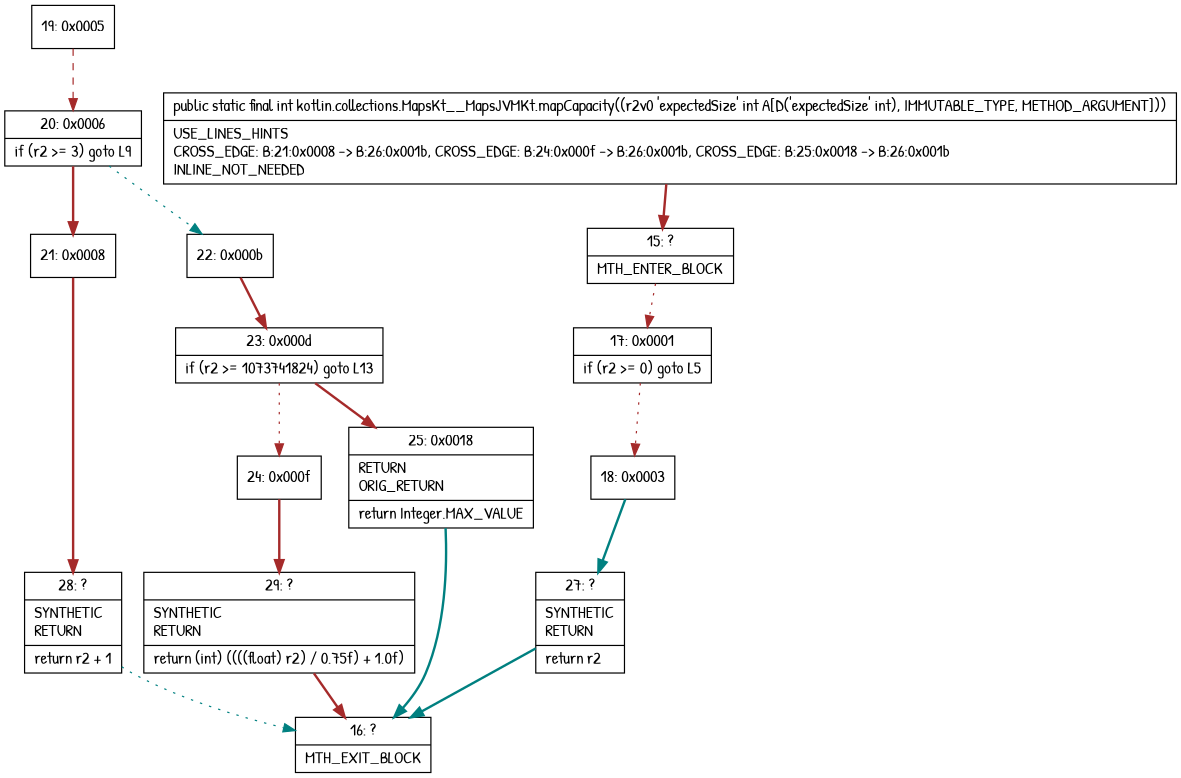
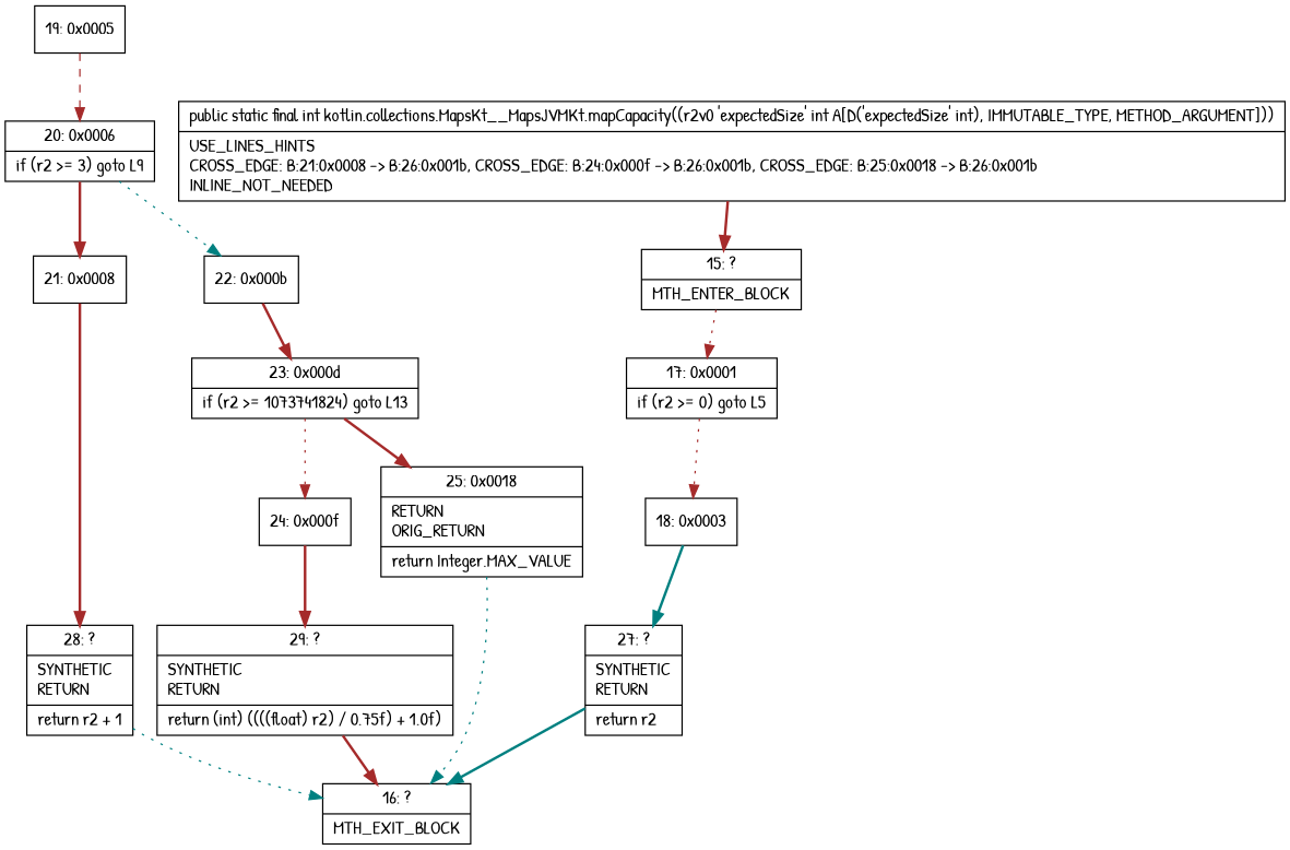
  digraph {
    fontname="Patrick Hand"
    node [fontname="Patrick Hand" shape=record]
    edge [color=brown fontname="Patrick Hand" style=bold]
    n1 [label="{15\:\ ?|MTH_ENTER_BLOCK\l}"]
    n2 [label="{17\:\ 0x0001|if (r2 \>= 0) goto L5\l}"]
    n3 [label="{18\:\ 0x0003}"]
    n4 [label="{27\:\ ?|SYNTHETIC\lRETURN\l|return r2\l}"]
    n5 [label="{19\:\ 0x0005}"]
    n6 [label="{20\:\ 0x0006|if (r2 \>= 3) goto L9\l}"]
    n7 [label="{16\:\ ?|MTH_EXIT_BLOCK\l}"]
    n8 [label="{21\:\ 0x0008}"]
    n9 [label="{22\:\ 0x000b}"]
    n10 [label="{28\:\ ?|SYNTHETIC\lRETURN\l|return r2 + 1\l}"]
    n11 [label="{23\:\ 0x000d|if (r2 \>= 1073741824) goto L13\l}"]
    n12 [label="{24\:\ 0x000f}"]
    n13 [label="{25\:\ 0x0018|RETURN\lORIG_RETURN\l|return Integer.MAX_VALUE\l}"]
    n14 [label="{29\:\ ?|SYNTHETIC\lRETURN\l|return (int) ((((float) r2) \/ 0.75f) + 1.0f)\l}"]
    n15 [label="{public static final int kotlin.collections.MapsKt__MapsJVMKt.mapCapacity((r2v0 'expectedSize' int A[D('expectedSize' int), IMMUTABLE_TYPE, METHOD_ARGUMENT]))  | USE_LINES_HINTS\lCROSS_EDGE: B:21:0x0008 \-\> B:26:0x001b, CROSS_EDGE: B:24:0x000f \-\> B:26:0x001b, CROSS_EDGE: B:25:0x0018 \-\> B:26:0x001b\lINLINE_NOT_NEEDED\l}"]
    n1 -> n2 [style=dotted]
    n2 -> n3 [style=dotted]
    n3 -> n4 [color=teal]
    n4 -> n7 [color=teal]
    n5 -> n6 [style=dashed]
    n6 -> n8
    n6 -> n9 [color=teal style=dotted]
    n8 -> n10
    n9 -> n11
    n10 -> n7 [color=teal style=dotted]
    n11 -> n12 [style=dotted]
    n11 -> n13
    n12 -> n14
-   n13 -> n7 [color=teal]
+   n13 -> n7 [color=teal style=dotted]
    n14 -> n7
    n15 -> n1
  }
